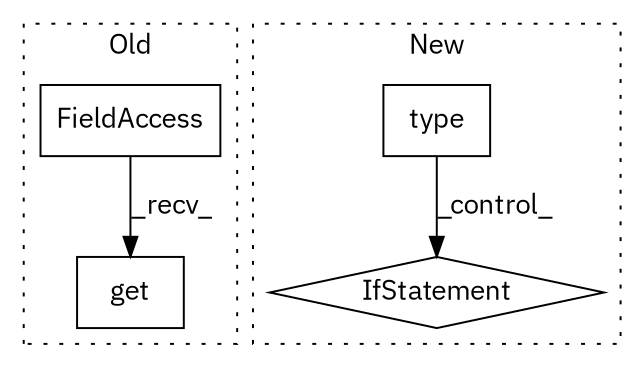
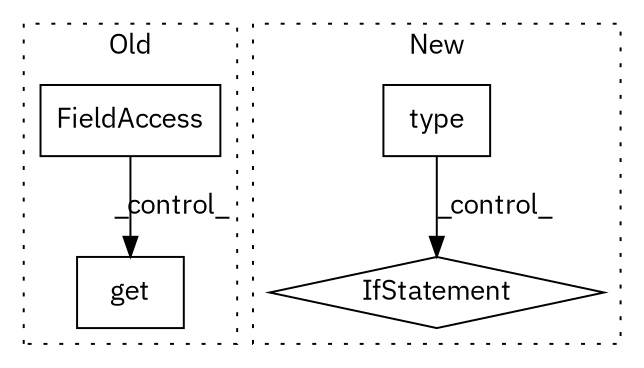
  digraph {
    fontname="IBM Plex Sans"
    node [a=32 fontname="IBM Plex Sans" shape=box]
    edge [fontname="IBM Plex Sans"]
    n1 [l="4,1" label=get s="3177,3196"]
    n2 [a=22 l=11 label=FieldAccess s=3165]
    n3 [l="5,1" label=type s="3544,3562"]
    n4 [a=25 l="4,2" label=IfStatement s="3379,3428" shape=diamond]
    subgraph cluster_1 {
      label=Old
      style=dotted
      n1
      n2
    }
    subgraph cluster_2 {
      label=New
      style=dotted
      n3
      n4
    }
-   n2 -> n1 [label=_recv_]
+   n2 -> n1 [label=_control_]
    n3 -> n4 [label=_control_]
  }
